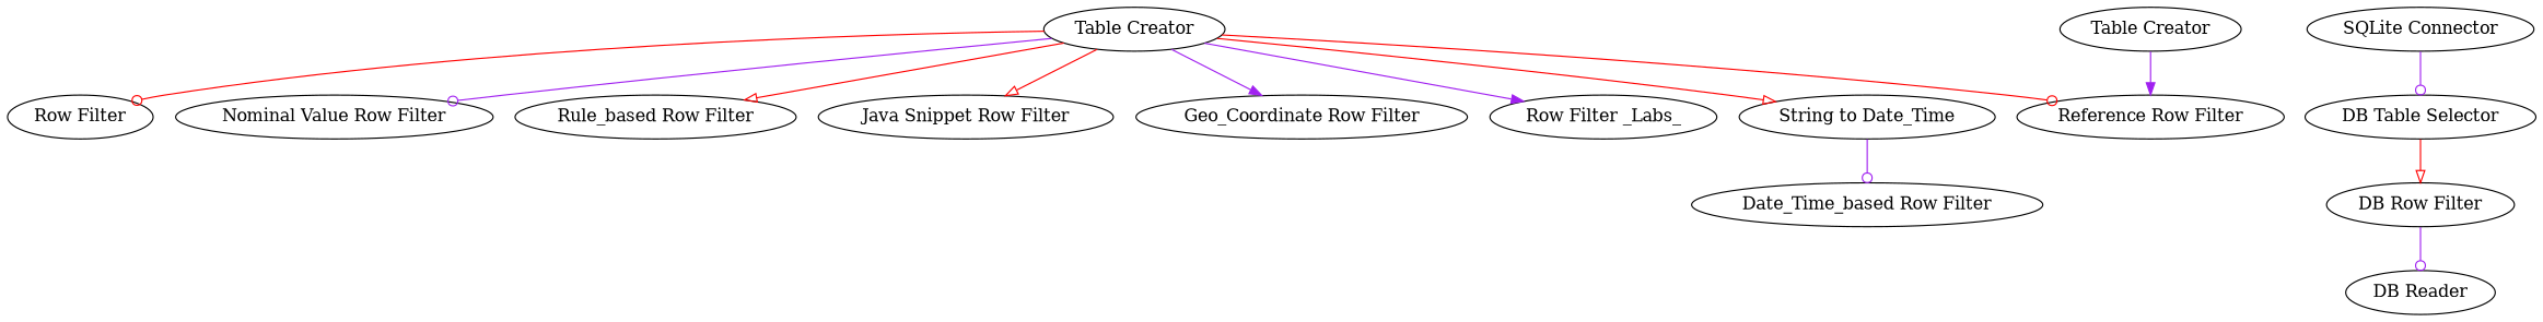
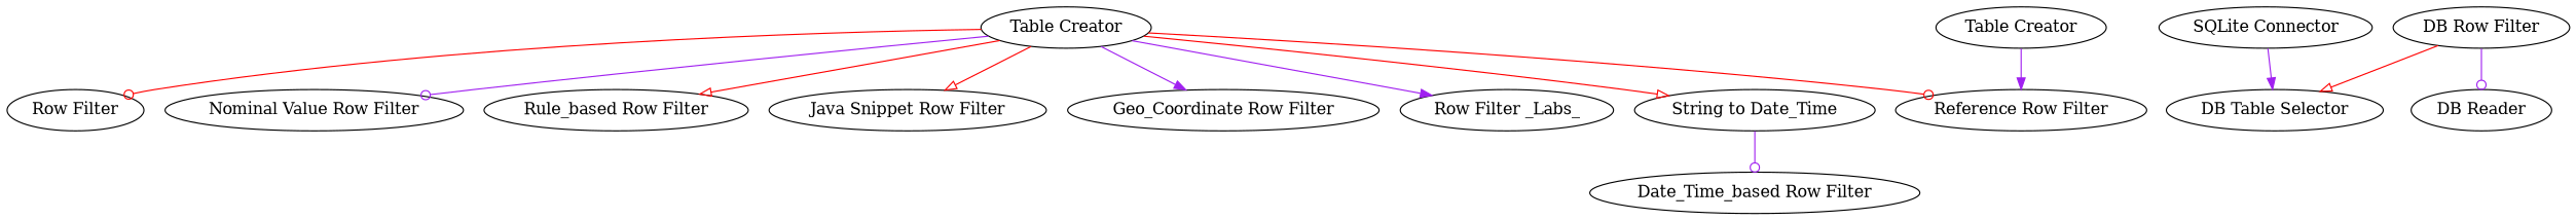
  digraph {
    rankdir=TB
    edge [arrowhead=odot color=purple]
    n1 [label="Table Creator"]
    n2 [label="Row Filter"]
    n3 [label="Nominal Value Row Filter"]
    n4 [label="Rule_based Row Filter"]
    n5 [label="Java Snippet Row Filter"]
    n6 [label="Reference Row Filter"]
    n7 [label="Geo_Coordinate Row Filter"]
    n8 [label="Row Filter _Labs_"]
    n9 [label="String to Date_Time"]
    n10 [label="Date_Time_based Row Filter"]
    n11 [label="Table Creator"]
    n12 [label="SQLite Connector"]
    n13 [label="DB Table Selector"]
    n14 [label="DB Row Filter"]
    n15 [label="DB Reader"]
    n1 -> n2 [color=red]
    n1 -> n3
    n1 -> n4 [arrowhead=onormal color=red]
    n1 -> n5 [arrowhead=onormal color=red]
    n1 -> n6 [color=red]
    n1 -> n7 [arrowhead=normal]
    n1 -> n8 [arrowhead=normal]
    n1 -> n9 [arrowhead=onormal color=red]
    n9 -> n10
    n11 -> n6 [arrowhead=normal]
-   n12 -> n13
-   n13 -> n14 [arrowhead=onormal color=red]
+   n12 -> n13 [arrowhead=normal]
+   n14 -> n13 [arrowhead=onormal color=red]
    n14 -> n15
  }
